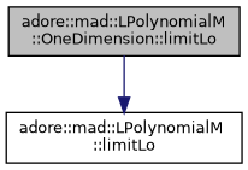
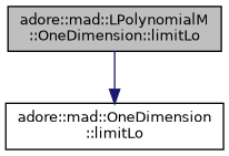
  digraph {
    rankdir=TB
    node [color=black fontname=Helvetica fontsize=10 shape=record style=filled]
    n1 [fillcolor=grey75 fontcolor=black height=0.2 label="adore::mad::LPolynomialM\l::OneDimension::limitLo" width=0.4]
-   n2 [fillcolor=white height=0.2 label="adore::mad::LPolynomialM\l::limitLo" width=0.4]
+   n2 [fillcolor=white height=0.2 label="adore::mad::OneDimension\l::limitLo" width=0.4]
    n1 -> n2 [color=midnightblue fontname=Helvetica fontsize=10 labelfontname=Helvetica labelfontsize=10 style=solid]
  }
